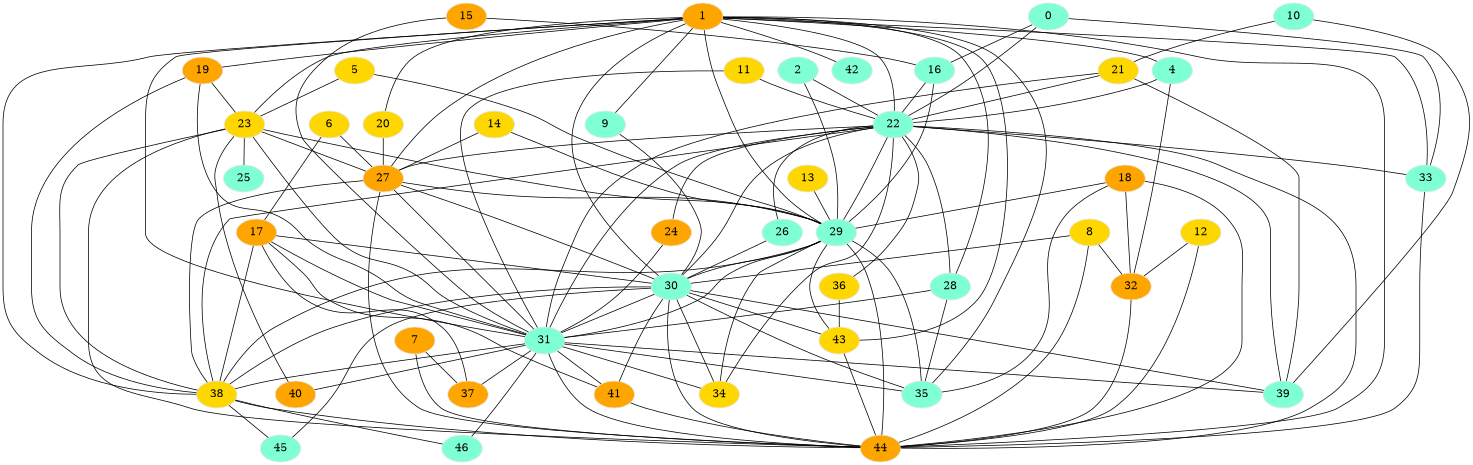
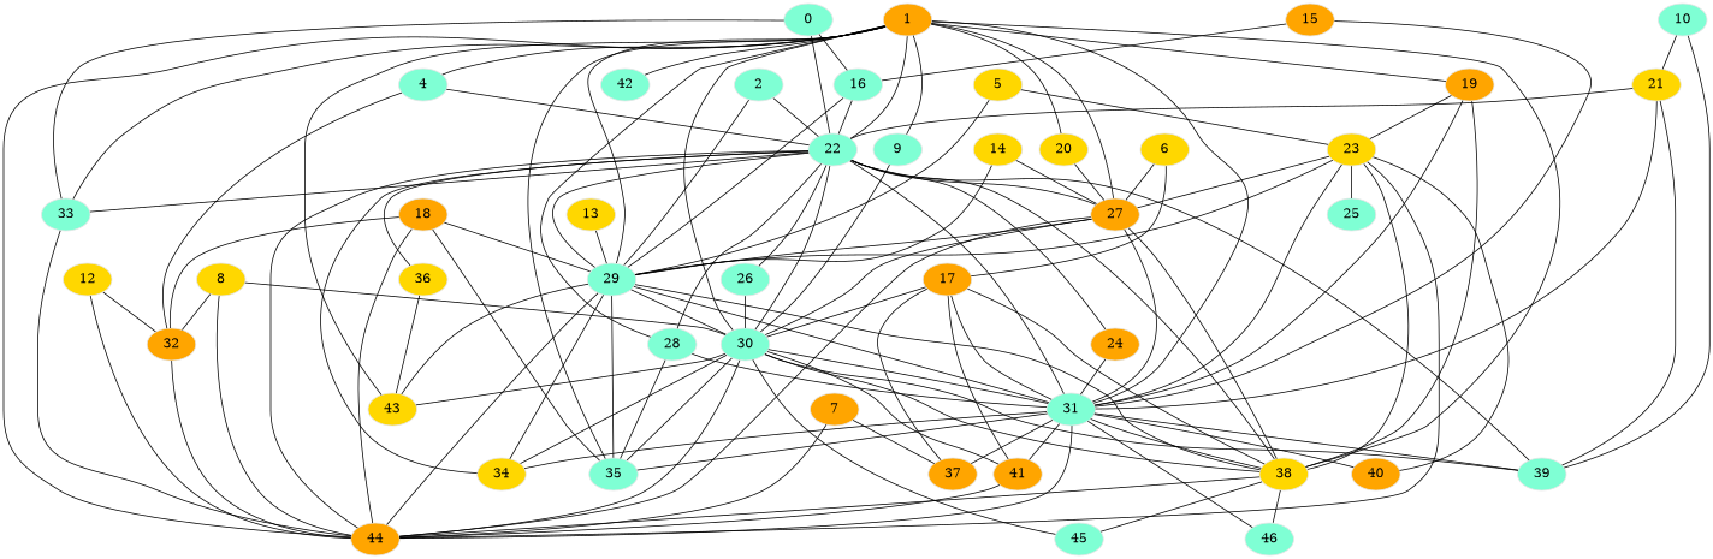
  graph {
    node [color=gray90 fillcolor=aquamarine style=filled]
    edge [weight=1.0]
    1 [fillcolor=orange]
    4
    9
    19 [fillcolor=orange]
    20 [fillcolor=gold]
    22
    23 [fillcolor=gold]
    27 [fillcolor=orange]
    28
    29
    30
    31
    33
    35
    38 [fillcolor=gold]
    42
    43 [fillcolor=gold]
    44 [fillcolor=orange]
    32 [fillcolor=orange]
    7 [fillcolor=orange]
    37 [fillcolor=orange]
    39
    24 [fillcolor=orange]
    26
    34 [fillcolor=gold]
    36 [fillcolor=gold]
    25
    40 [fillcolor=orange]
    41 [fillcolor=orange]
    45
    46
    2
    n33 [label=0]
    16
    5 [fillcolor=gold]
    6 [fillcolor=gold]
    17 [fillcolor=orange]
    8 [fillcolor=gold]
    21 [fillcolor=gold]
    10
-   11 [fillcolor=gold]
    12 [fillcolor=gold]
    13 [fillcolor=gold]
    14 [fillcolor=gold]
    15 [fillcolor=orange]
    18 [fillcolor=orange]
    1 -- 4
    1 -- 9
    1 -- 19
    1 -- 20
    1 -- 22 [weight=5.0]
-   1 -- 23
    1 -- 27 [weight=2.0]
    1 -- 28
    1 -- 29 [weight=2.0]
    1 -- 30 [weight=2.0]
    1 -- 31 [weight=2.0]
    1 -- 33
    1 -- 35
    1 -- 38 [weight=2.0]
    1 -- 42
    1 -- 43
    1 -- 44 [weight=2.0]
    4 -- 22
    4 -- 32
    9 -- 30
    19 -- 23
    19 -- 31 [weight=2.0]
    19 -- 38
    20 -- 27
    22 -- 27 [weight=2.0]
    22 -- 28
    22 -- 29 [weight=3.0]
    22 -- 30 [weight=2.0]
    22 -- 31 [weight=4.0]
    22 -- 33
    22 -- 38 [weight=2.0]
    22 -- 44 [weight=4.0]
    22 -- 39
    22 -- 24
    22 -- 26
    22 -- 34
    22 -- 36
    23 -- 27
    23 -- 29
    23 -- 31
    23 -- 38
    23 -- 44
    23 -- 25
    23 -- 40
    27 -- 29
    27 -- 30
    27 -- 31 [weight=2.0]
    27 -- 38
    27 -- 44
    28 -- 31
    28 -- 35
    29 -- 30 [weight=2.0]
    29 -- 31 [weight=2.0]
    29 -- 35 [weight=2.0]
    29 -- 38
    29 -- 43
    29 -- 44 [weight=2.0]
    29 -- 34
    30 -- 31
    30 -- 35
    30 -- 38
    30 -- 43
    30 -- 44 [weight=2.0]
    30 -- 39
    30 -- 34
    30 -- 41
    30 -- 45
    31 -- 35
    31 -- 38
    31 -- 44
    31 -- 37 [weight=2.0]
    31 -- 39
    31 -- 34
    31 -- 40
    31 -- 41
    31 -- 46
    33 -- 44
    38 -- 44
    38 -- 45
    38 -- 46
-   43 -- 44
    32 -- 44
    7 -- 44
    7 -- 37
    24 -- 31
    26 -- 30
    36 -- 43
    41 -- 44 [weight=2.0]
    2 -- 22
    2 -- 29
    n33 -- 22 [weight=2.0]
    n33 -- 33
    n33 -- 16
    16 -- 22
    16 -- 29
    5 -- 23
    5 -- 29
    6 -- 27
    6 -- 17
    17 -- 30
    17 -- 31
    17 -- 38
    17 -- 37
    17 -- 41
    8 -- 30
    8 -- 44
    8 -- 32
    21 -- 22
    21 -- 31 [weight=2.0]
    21 -- 39
    10 -- 39
    10 -- 21
-   11 -- 22
-   11 -- 31
    12 -- 44
    12 -- 32
    13 -- 29
    14 -- 27
    14 -- 29
    15 -- 31
    15 -- 16
    18 -- 29
    18 -- 35
    18 -- 44
    18 -- 32
  }
